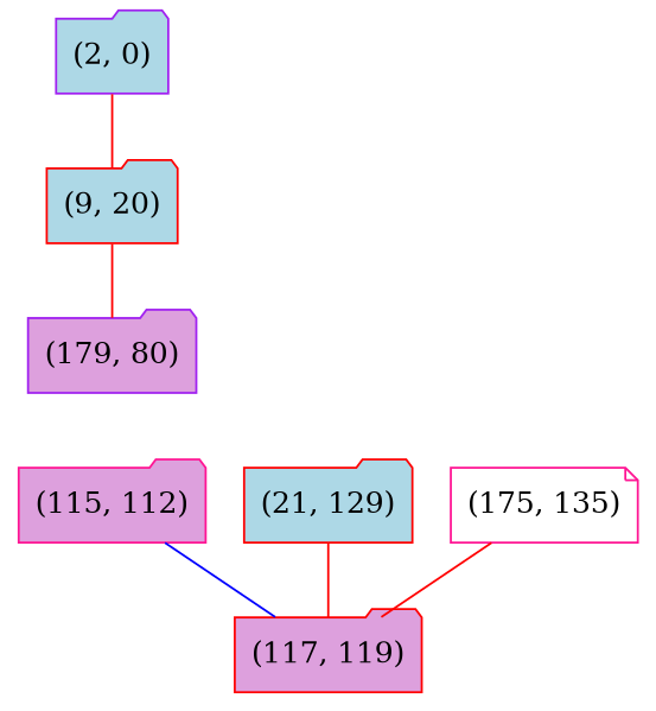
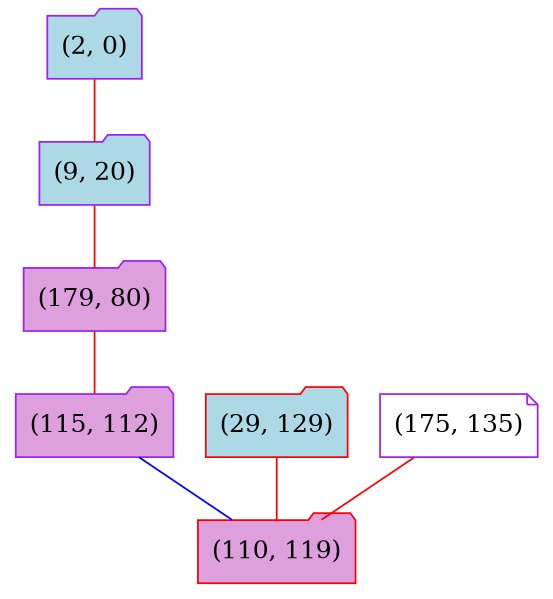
  graph {
    node [color=red fillcolor=lightblue shape=folder style=filled]
    edge [color=red weight=1]
    n1 [color=purple label="(2, 0)"]
-   "(9, 20)"
+   "(9, 20)" [color=purple]
    "(179, 80)" [color=purple fillcolor=plum]
-   "(115, 112)" [color=deeppink fillcolor=plum]
-   "(110, 119)" [fillcolor=plum label="(117, 119)"]
-   "(21, 129)"
-   "(175, 135)" [color=deeppink fillcolor=white shape=note]
+   "(115, 112)" [color=purple fillcolor=plum]
+   "(110, 119)" [fillcolor=plum]
+   "(21, 129)" [label="(29, 129)"]
+   "(175, 135)" [color=purple fillcolor=white shape=note]
    n1 -- "(9, 20)" [weight=4]
    "(9, 20)" -- "(179, 80)" [weight=2]
+   "(179, 80)" -- "(115, 112)"
    "(115, 112)" -- "(110, 119)" [color=blue]
    "(21, 129)" -- "(110, 119)"
    "(175, 135)" -- "(110, 119)"
  }
